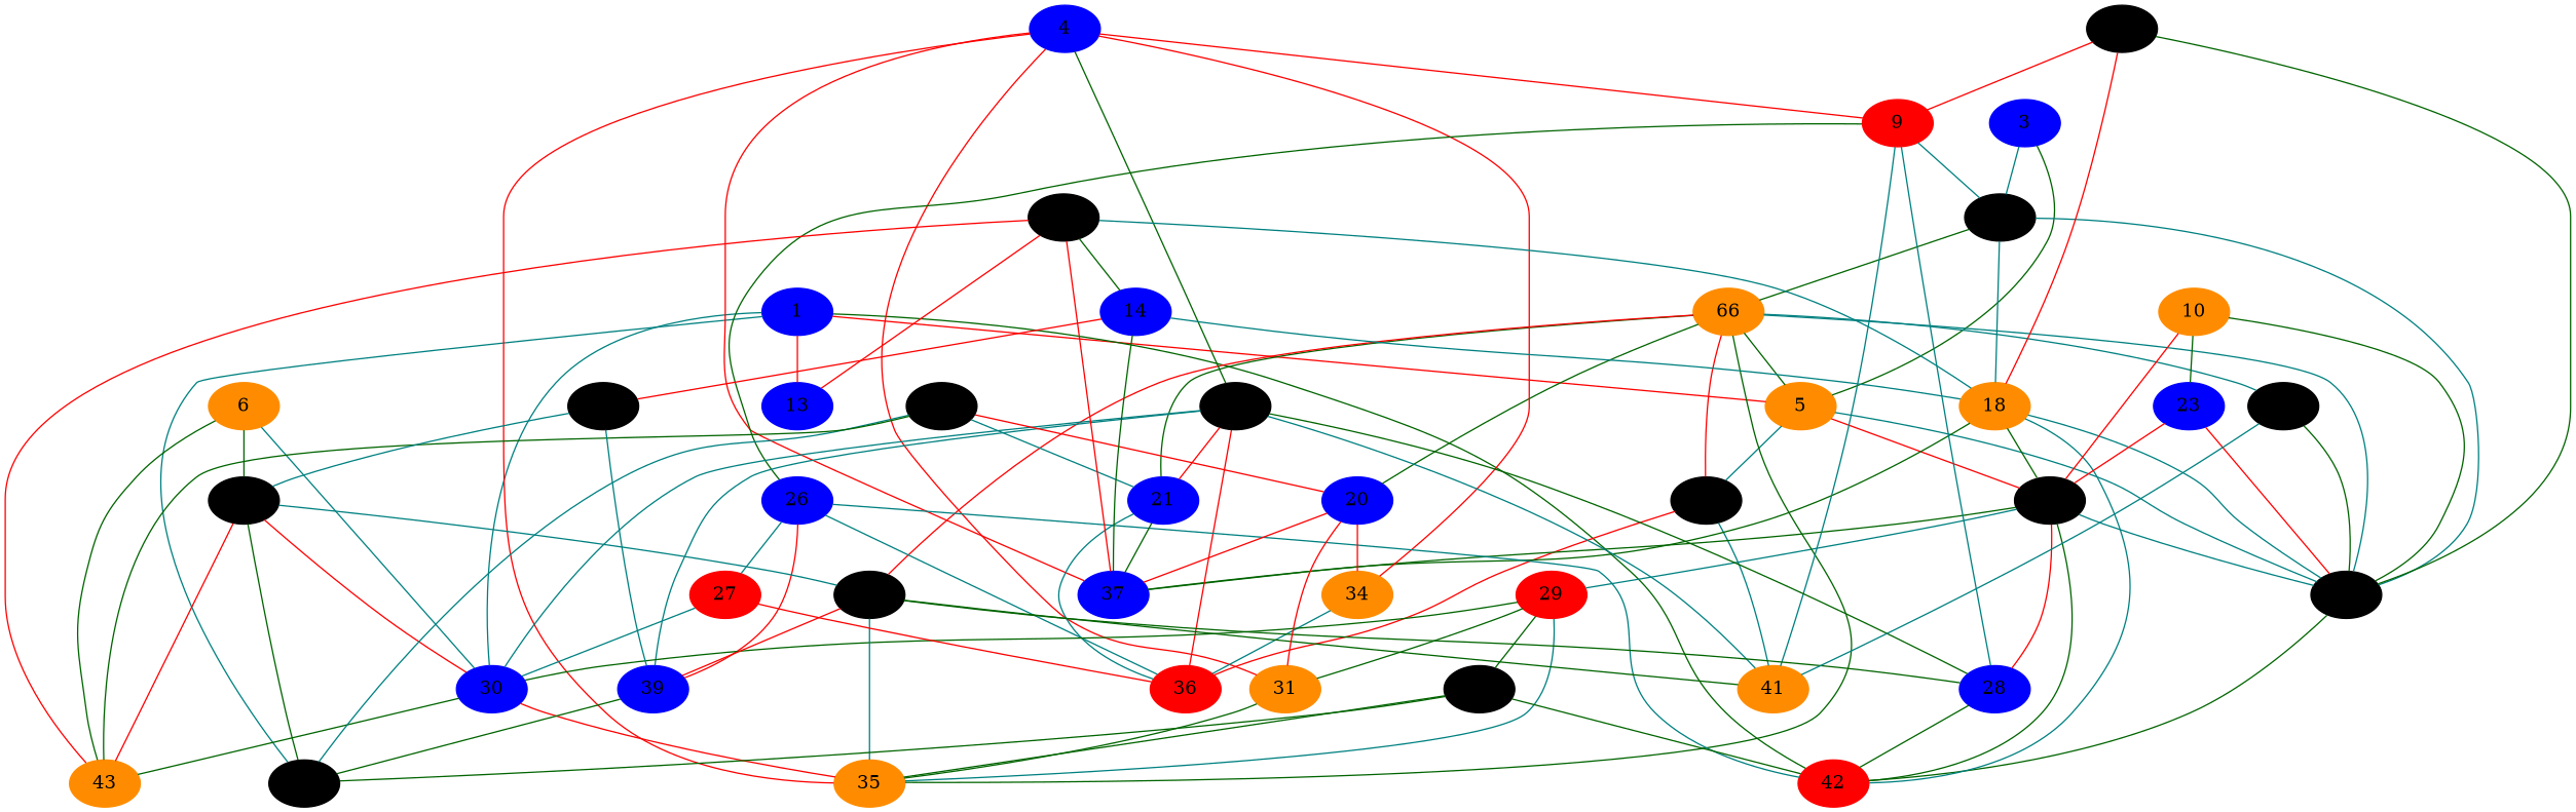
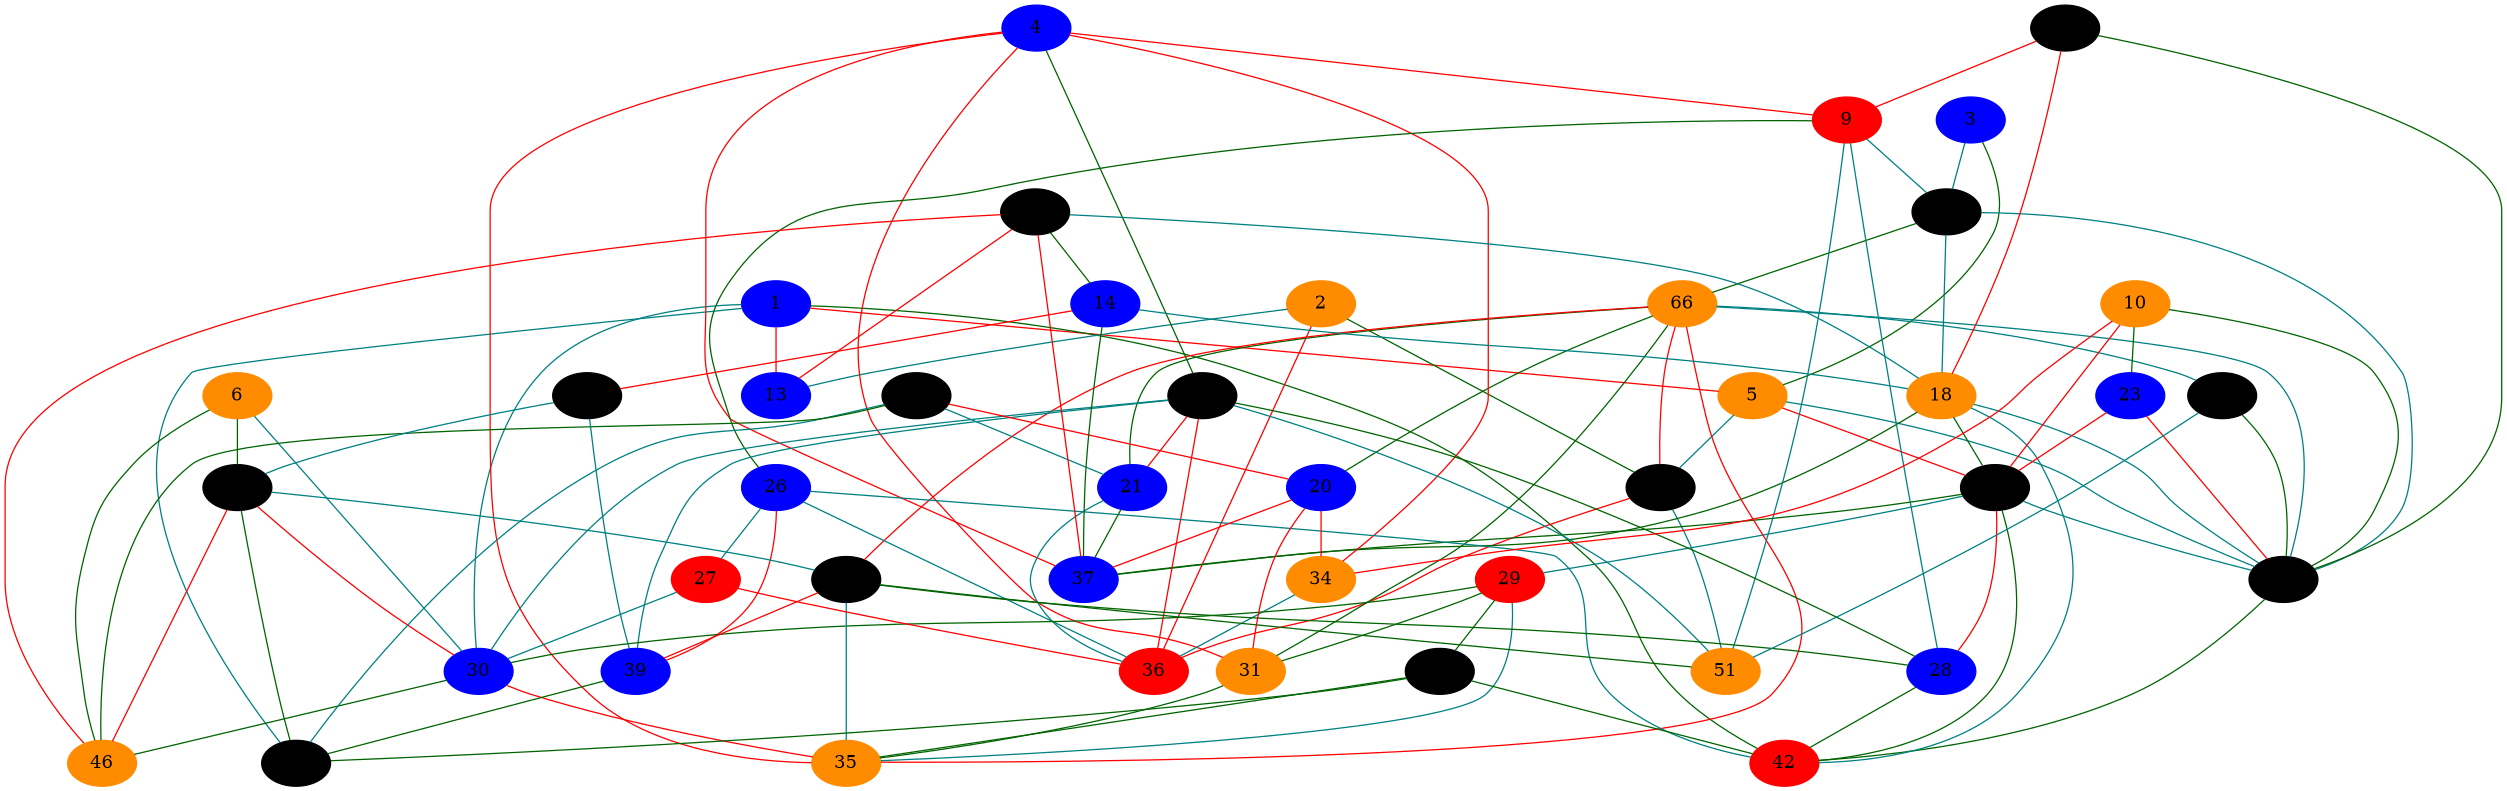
  graph {
    node [color=black style=filled]
    edge [color=teal weight=1.0]
    1 [color=blue]
    5 [color=darkorange]
    13 [color=blue]
    30 [color=blue]
    40
    42 [color=red]
    22
    25
    38
    35 [color=darkorange]
-   43 [color=darkorange]
+   43 [color=darkorange label=46]
+   2 [color=darkorange]
    36 [color=red]
-   41 [color=darkorange]
+   41 [color=darkorange label=51]
    3 [color=blue]
    11
    18 [color=darkorange]
    n18 [color=darkorange label=66]
    4 [color=blue]
    9 [color=red]
    15
    31 [color=darkorange]
    34 [color=darkorange]
    37 [color=blue]
    26 [color=blue]
    28 [color=blue]
    21 [color=blue]
    39 [color=blue]
    6 [color=darkorange]
    19
    29 [color=red]
    24
    7
    20 [color=blue]
    8
    27 [color=red]
    10 [color=darkorange]
    23 [color=blue]
    32
    12
    14 [color=blue]
    17
    33
    1 -- 5 [color=red]
    1 -- 13 [color=red]
    1 -- 30
    1 -- 40
    1 -- 42 [color=darkgreen]
    5 -- 22
    5 -- 25 [color=red]
    5 -- 38
    30 -- 35 [color=red weight=3.0]
    30 -- 43 [color=darkgreen]
    22 -- 36 [color=red]
    22 -- 41
    25 -- 42 [color=darkgreen]
    25 -- 38
    25 -- 37 [color=darkgreen]
    25 -- 28 [color=red]
    25 -- 29 [weight=2.0]
    38 -- 42 [color=darkgreen]
+   2 -- 13
+   2 -- 22 [color=darkgreen]
+   2 -- 36 [color=red]
    3 -- 5 [color=darkgreen]
    3 -- 11
    11 -- 38
    11 -- 18
    11 -- n18 [color=darkgreen]
    18 -- 42
    18 -- 25 [color=darkgreen]
    18 -- 38
    18 -- 37 [color=darkgreen]
    n18 -- 22 [color=red weight=2.0]
    n18 -- 38
-   n18 -- 35 [color=darkgreen]
-   n18 -- 5 [color=darkgreen]
+   n18 -- 35 [color=red]
+   n18 -- 31 [color=darkgreen]
    n18 -- 21 [color=darkgreen]
    n18 -- 24 [color=red]
    n18 -- 20 [color=darkgreen]
    n18 -- 32 [weight=3.0]
    4 -- 35 [color=red]
    4 -- 9 [color=red]
    4 -- 15 [color=darkgreen]
    4 -- 31 [color=red]
    4 -- 34 [color=red]
    4 -- 37 [color=red]
    9 -- 41
    9 -- 11
    9 -- 26 [color=darkgreen]
    9 -- 28
    15 -- 30
    15 -- 36 [color=red]
    15 -- 41
    15 -- 28 [color=darkgreen]
    15 -- 21 [color=red]
    15 -- 39
    31 -- 35 [color=darkgreen]
    34 -- 36
    26 -- 42
    26 -- 36
    26 -- 39 [color=red]
    26 -- 27
    28 -- 42 [color=darkgreen]
    21 -- 36
    21 -- 37 [color=darkgreen]
    39 -- 40 [color=darkgreen]
    6 -- 30
    6 -- 43 [color=darkgreen]
    6 -- 19 [color=darkgreen weight=2.0]
    19 -- 30 [color=red]
    19 -- 40 [color=darkgreen]
    19 -- 43 [color=red]
    19 -- 24
    29 -- 30 [color=darkgreen]
    29 -- 35
    29 -- 31 [color=darkgreen]
    29 -- 33 [color=darkgreen]
    24 -- 35
    24 -- 41 [color=darkgreen]
    24 -- 28 [color=darkgreen weight=2.0]
    24 -- 39 [color=red]
    7 -- 40
    7 -- 43 [color=darkgreen]
    7 -- 21
    7 -- 20 [color=red]
    20 -- 31 [color=red]
    20 -- 34 [color=red]
    20 -- 37 [color=red]
    8 -- 38 [color=darkgreen]
    8 -- 18 [color=red]
    8 -- 9 [color=red]
    27 -- 30 [weight=2.0]
    27 -- 36 [color=red]
    10 -- 25 [color=red]
    10 -- 38 [color=darkgreen]
+   10 -- 34 [color=red]
    10 -- 23 [color=darkgreen]
    23 -- 25 [color=red]
    23 -- 38 [color=red]
    32 -- 38 [color=darkgreen]
    32 -- 41
    12 -- 13 [color=red]
    12 -- 43 [color=red]
    12 -- 18
    12 -- 37 [color=red]
    12 -- 14 [color=darkgreen]
    14 -- 18 [weight=2.0]
    14 -- 37 [color=darkgreen]
    14 -- 17 [color=red]
    17 -- 39
    17 -- 19
    33 -- 40 [color=darkgreen]
    33 -- 42 [color=darkgreen weight=2.0]
    33 -- 35 [color=darkgreen]
  }
